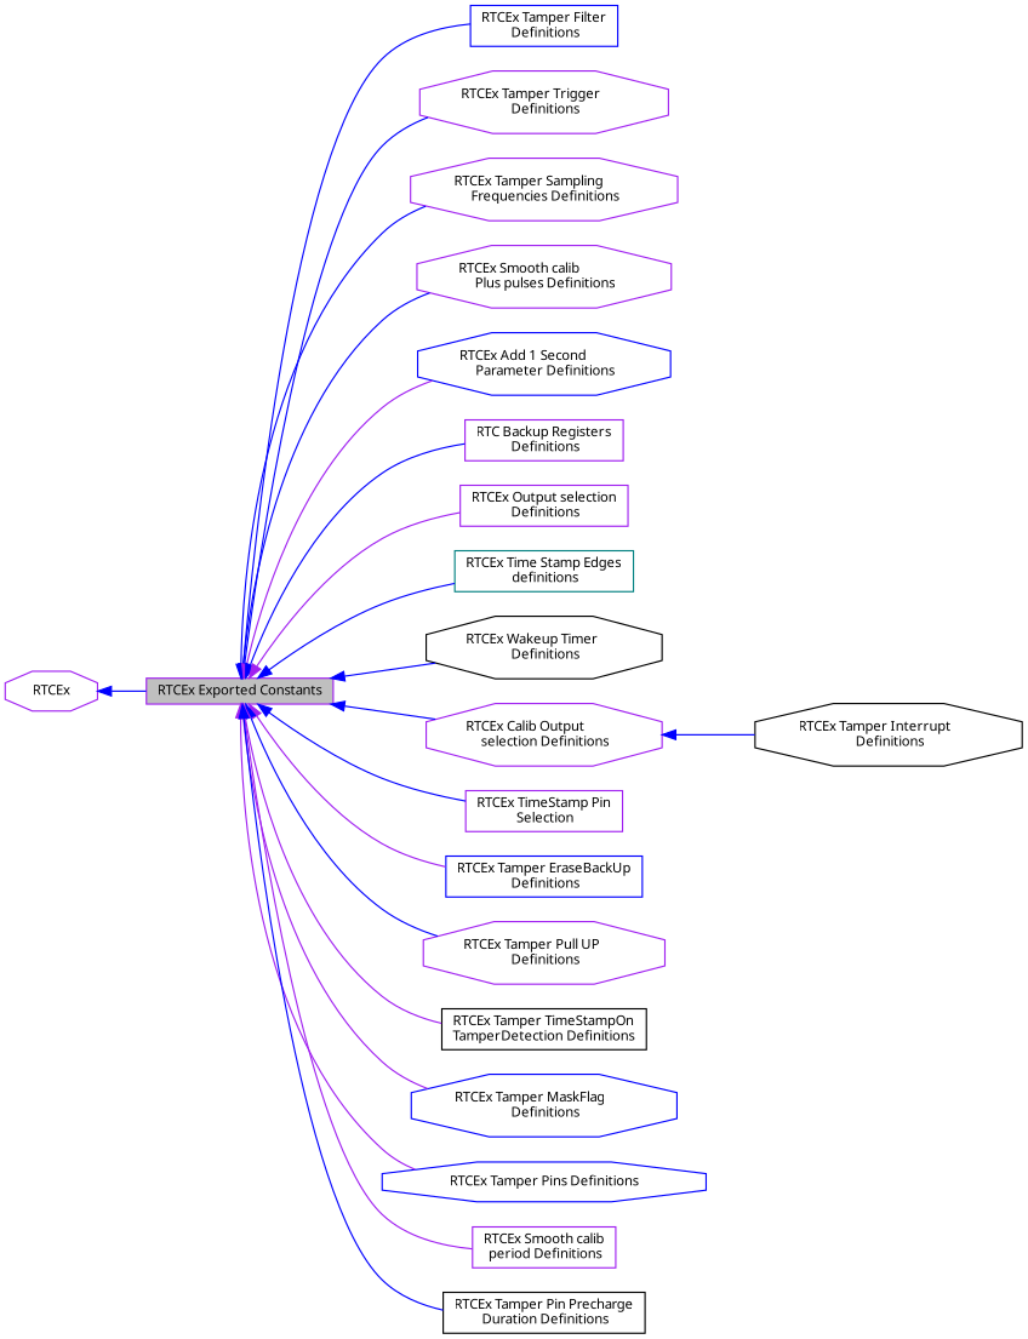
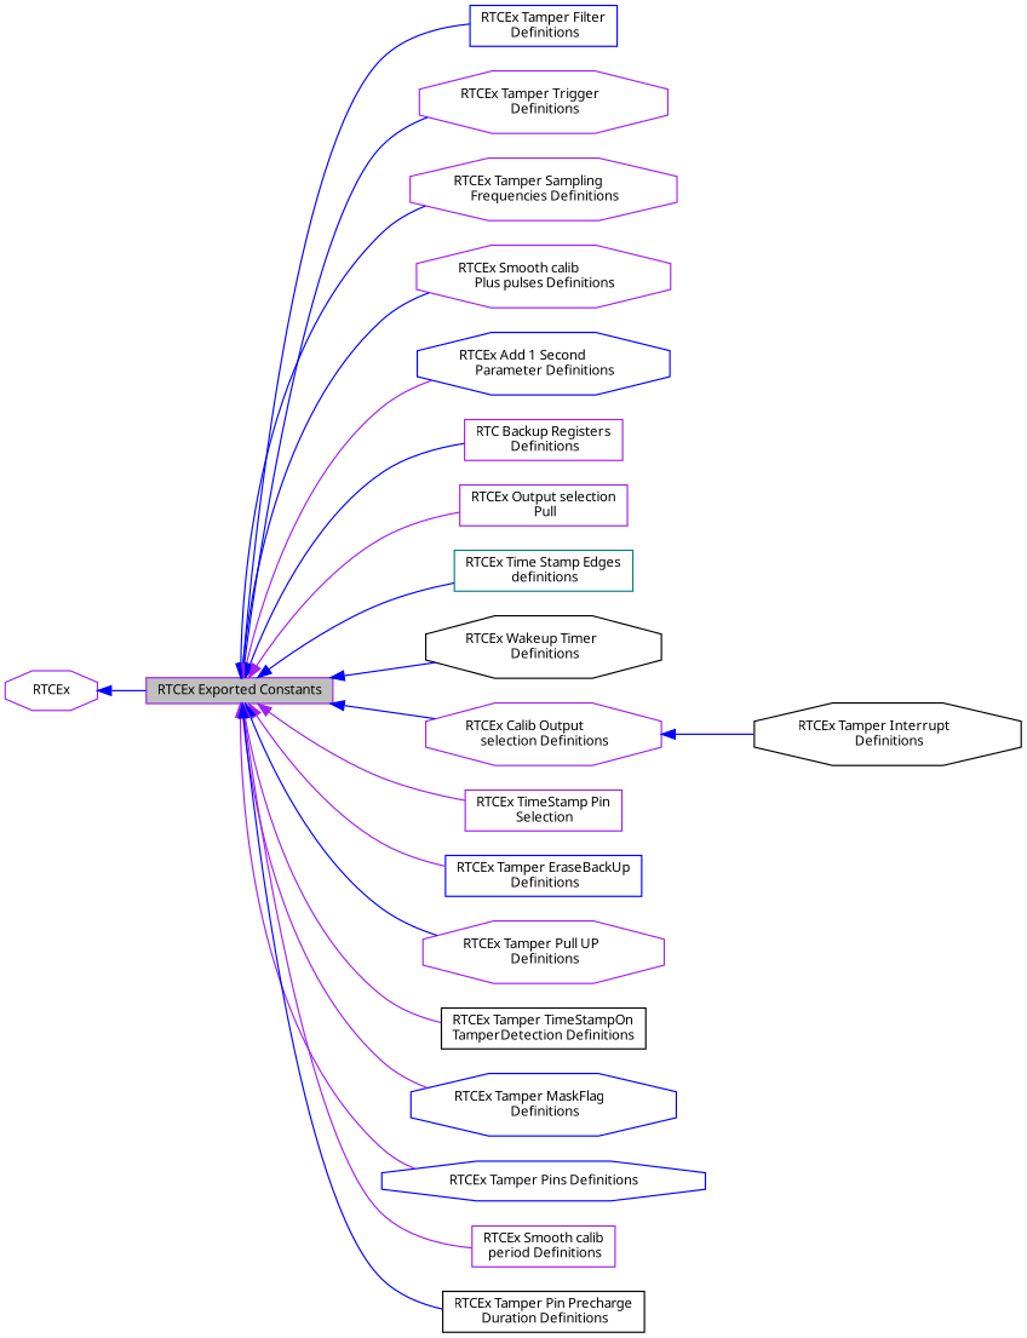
  digraph {
    fontname="Noto Sans"
    rankdir=LR
    node [color=purple fillcolor=white fontname="Noto Sans" fontsize=10 shape=octagon style=filled]
    edge [color=blue dir=back fontname="Noto Sans" fontsize=10 labelfontname=Helvetica labelfontsize=10 shape=plaintext style=solid]
    n1 [color=blue height=0.2 label="RTCEx Tamper Filter\l Definitions" shape=box width=0.4]
    n2 [height=0.2 label="RTCEx Tamper Trigger\l Definitions" width=0.4]
    n3 [height=0.2 label="RTCEx Tamper Sampling\l Frequencies Definitions" width=0.4]
    n4 [height=0.2 label=RTCEx width=0.4]
    n5 [fillcolor=grey75 fontcolor=black height=0.2 label="RTCEx Exported Constants" shape=box width=0.4]
    n6 [height=0.2 label="RTCEx Smooth calib\l Plus pulses Definitions" width=0.4]
    n7 [color=blue height=0.2 label="RTCEx Add 1 Second\l Parameter Definitions" width=0.4]
    n8 [height=0.2 label="RTC Backup Registers\l Definitions" shape=box width=0.4]
-   n9 [height=0.2 label="RTCEx Output selection\l Definitions" shape=box width=0.4]
+   n9 [height=0.2 label="RTCEx Output selection\l Pull" shape=box width=0.4]
    n10 [color=teal height=0.2 label="RTCEx Time Stamp Edges\l definitions" shape=box width=0.4]
    n11 [color=black height=0.2 label="RTCEx Wakeup Timer\l Definitions" width=0.4]
    n12 [height=0.2 label="RTCEx Calib Output\l selection Definitions" width=0.4]
    n13 [height=0.2 label="RTCEx TimeStamp Pin\l Selection" shape=box width=0.4]
    n14 [color=blue height=0.2 label="RTCEx Tamper EraseBackUp\l Definitions" shape=box width=0.4]
    n15 [height=0.2 label="RTCEx Tamper Pull UP\l Definitions" width=0.4]
    n16 [color=black height=0.2 label="RTCEx Tamper TimeStampOn\lTamperDetection Definitions" shape=box width=0.4]
    n17 [color=blue height=0.2 label="RTCEx Tamper MaskFlag\l Definitions" width=0.4]
    n18 [color=blue height=0.2 label="RTCEx Tamper Pins Definitions" width=0.4]
    n19 [height=0.2 label="RTCEx Smooth calib\l period Definitions" shape=box width=0.4]
    n20 [color=black height=0.2 label="RTCEx Tamper Pin Precharge\l Duration Definitions" shape=box width=0.4]
    n21 [color=black height=0.2 label="RTCEx Tamper Interrupt\l Definitions" width=0.4]
    n4 -> n5
    n5 -> n1
    n5 -> n2
    n5 -> n3
    n5 -> n6
    n5 -> n7 [color=purple]
    n5 -> n8
    n5 -> n9 [color=purple]
    n5 -> n10
    n5 -> n11
    n5 -> n12
-   n5 -> n13
+   n5 -> n13 [color=purple]
    n5 -> n14 [color=purple]
    n5 -> n15
    n5 -> n16 [color=purple]
    n5 -> n17 [color=purple]
    n5 -> n18 [color=purple]
    n5 -> n19 [color=purple]
    n5 -> n20
    n12 -> n21
  }
